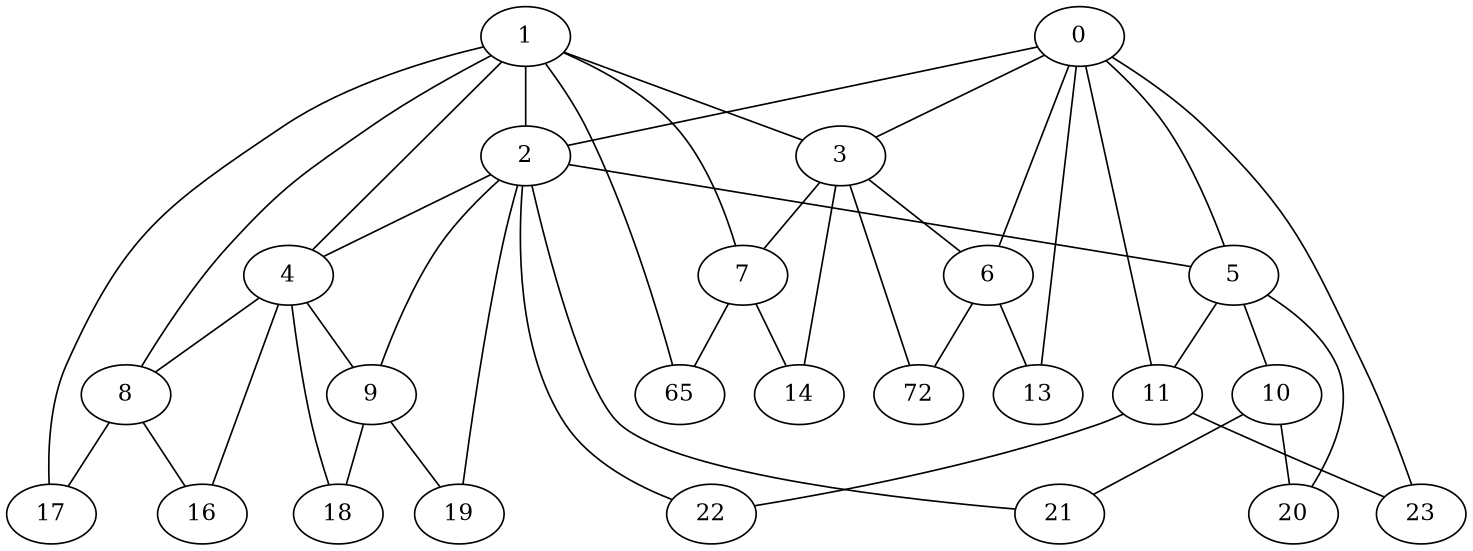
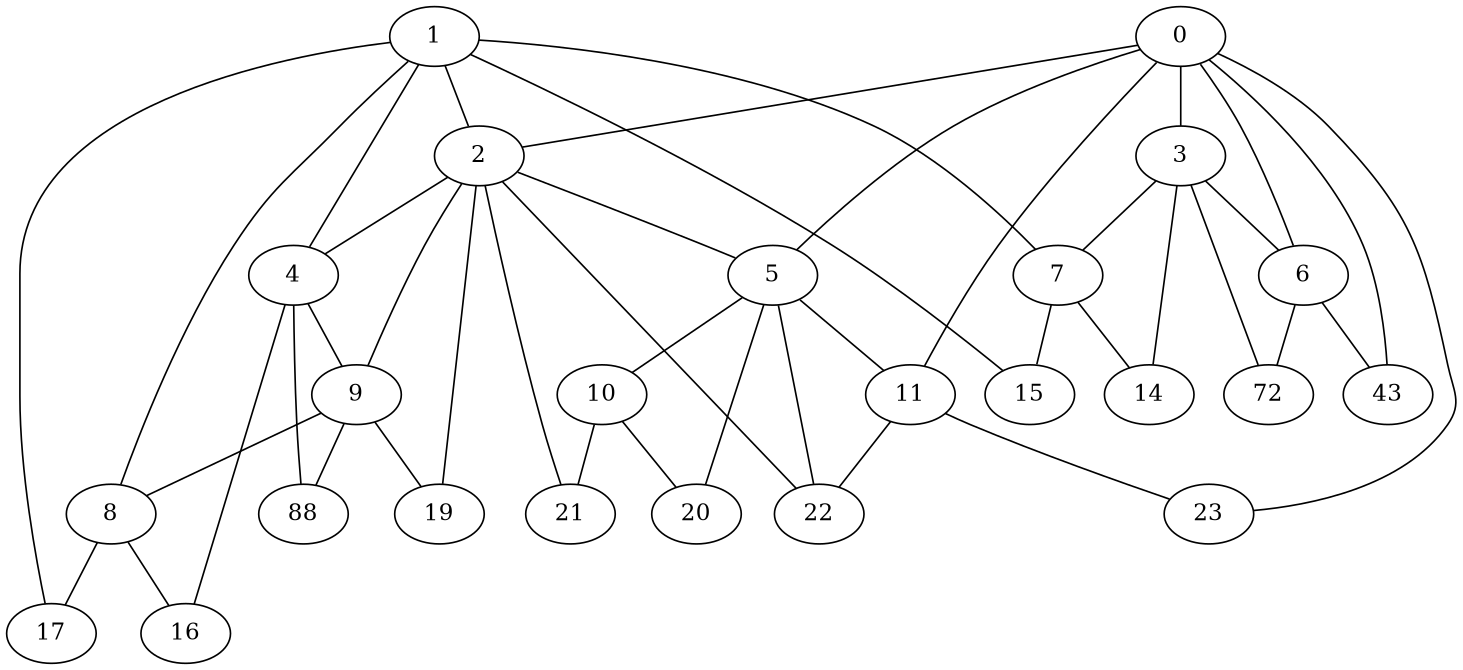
  graph {
    8
    17
    16
    0
    2
    11
    3
-   13
+   13 [label=43]
    5
    6
    23
    1
    4
-   15 [label=65]
+   15
    7
    9
    21
    19
    22
    14
    n21 [label=72]
    10
    20
-   18
+   18 [label=88]
    8 -- 17
    8 -- 16
    0 -- 2
    0 -- 11
    0 -- 3
    0 -- 13
    0 -- 5
    0 -- 6
    0 -- 23
    2 -- 5
    2 -- 4
    2 -- 9
    2 -- 21
    2 -- 19
    2 -- 22
    11 -- 23
    11 -- 22
    3 -- 6
    3 -- 7
    3 -- 14
    3 -- n21
    5 -- 11
+   5 -- 22
    5 -- 10
    5 -- 20
    6 -- 13
    6 -- n21
    1 -- 8
    1 -- 17
    1 -- 2
-   1 -- 3
    1 -- 4
    1 -- 15
    1 -- 7
-   4 -- 8
+   9 -- 8
    4 -- 16
    4 -- 9
    4 -- 18
    7 -- 15
    7 -- 14
    9 -- 19
    9 -- 18
    10 -- 21
    10 -- 20
  }
